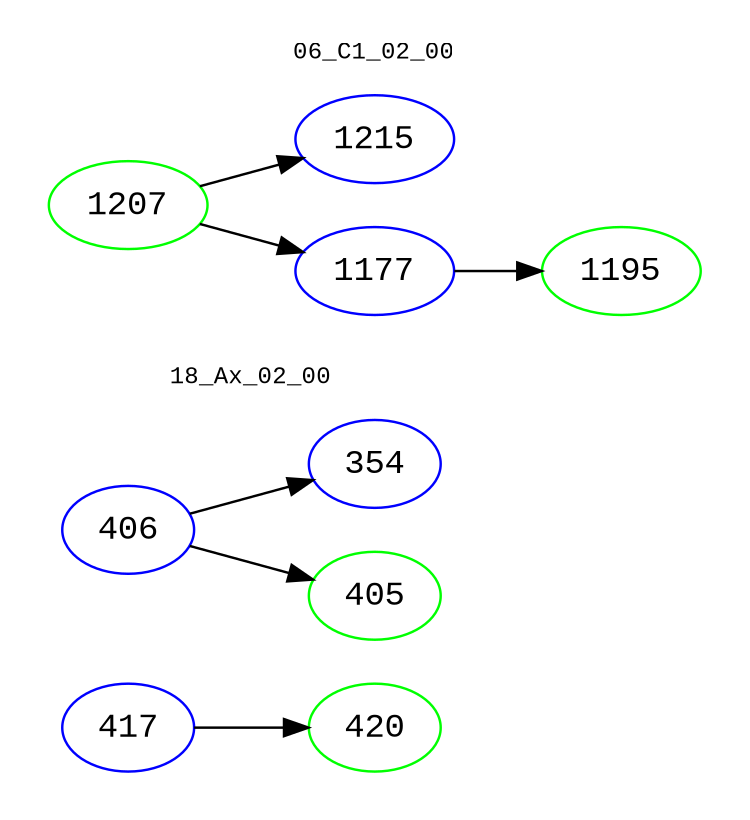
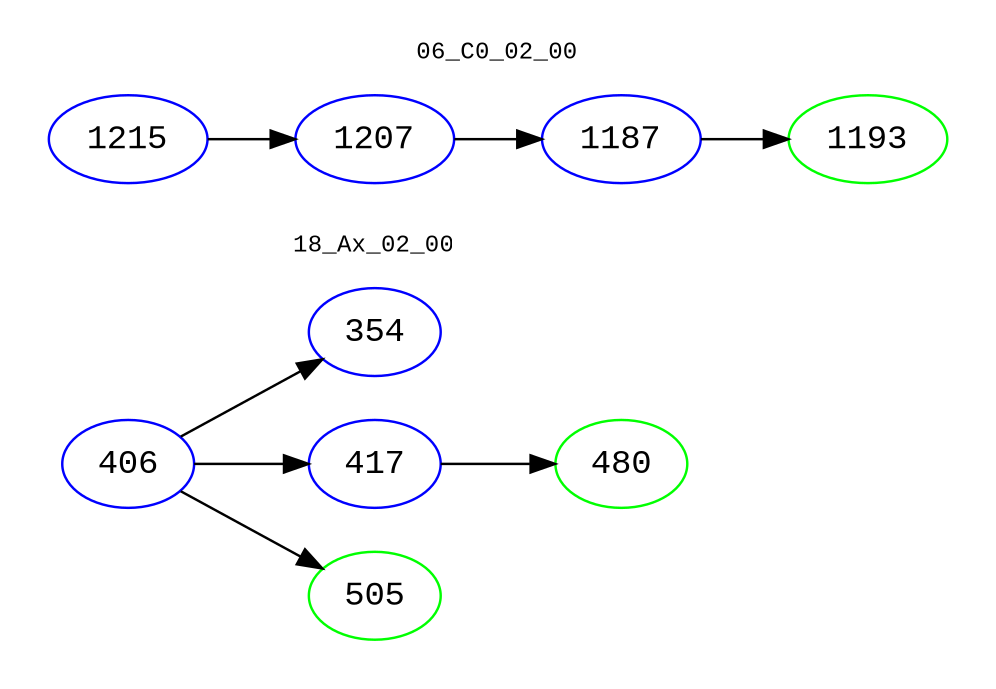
  digraph {
    fontname="Liberation Mono"
    rankdir=LR
    node [color=blue fontname="Liberation Mono"]
    edge [color=black fontname="Liberation Mono"]
    n1 [label=406]
-   n2 [color=green label=405]
+   n2 [color=green label=505]
    n3 [label=417]
    n4 [label=354]
-   n5 [color=green label=420]
-   n6 [color=green label=1207]
-   n7 [label=1177]
+   n5 [color=green label=480]
+   n6 [label=1207]
+   n7 [label=1187]
    n8 [label=1215]
-   n9 [color=green label=1195]
+   n9 [color=green label=1193]
    subgraph cluster_1 {
      color=white
      fontsize=10
      label="18_Ax_02_00"
      n1
      n2
      n3
      n4
      n5
    }
    subgraph cluster_2 {
      color=white
      fontsize=10
-     label="06_C1_02_00"
+     label="06_C0_02_00"
      n6
      n7
      n8
      n9
    }
    n1 -> n2
+   n1 -> n3
    n1 -> n4
    n3 -> n5
    n6 -> n7
-   n6 -> n8
+   n8 -> n6
    n7 -> n9
  }
